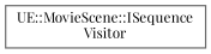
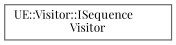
  digraph {
    rankdir=LR
    fontname="Playfair Display"
-   n1 [color=grey40 fillcolor=white fontname="Playfair Display" fontsize=10 height=0.2 label="UE::MovieScene::ISequence\lVisitor" shape=box style=filled width=0.4]
+   n1 [color=grey40 fillcolor=white fontname="Playfair Display" fontsize=10 height=0.2 label="UE::Visitor::ISequence\lVisitor" shape=box style=filled width=0.4]
  }
